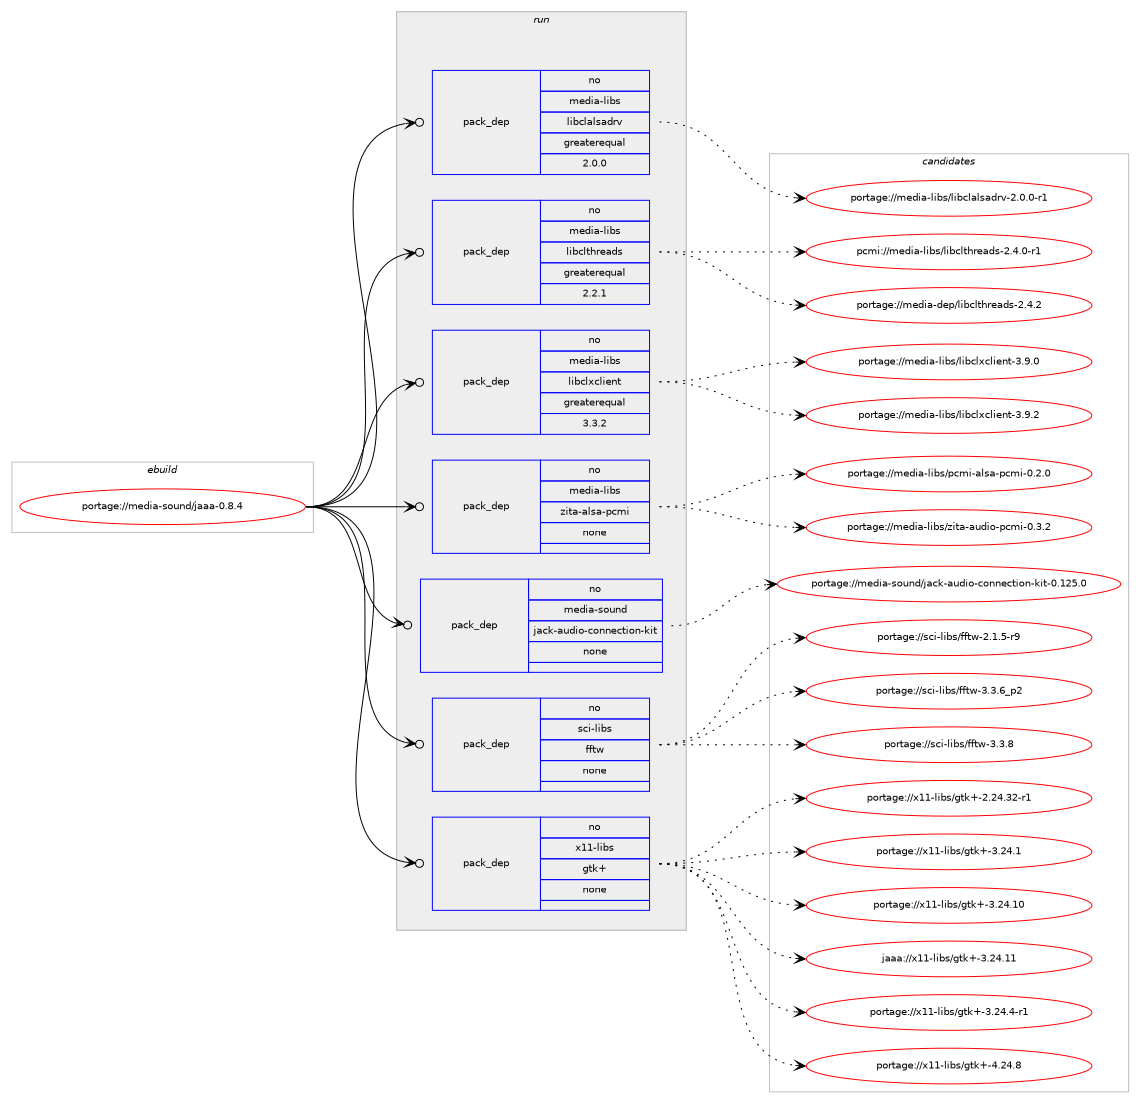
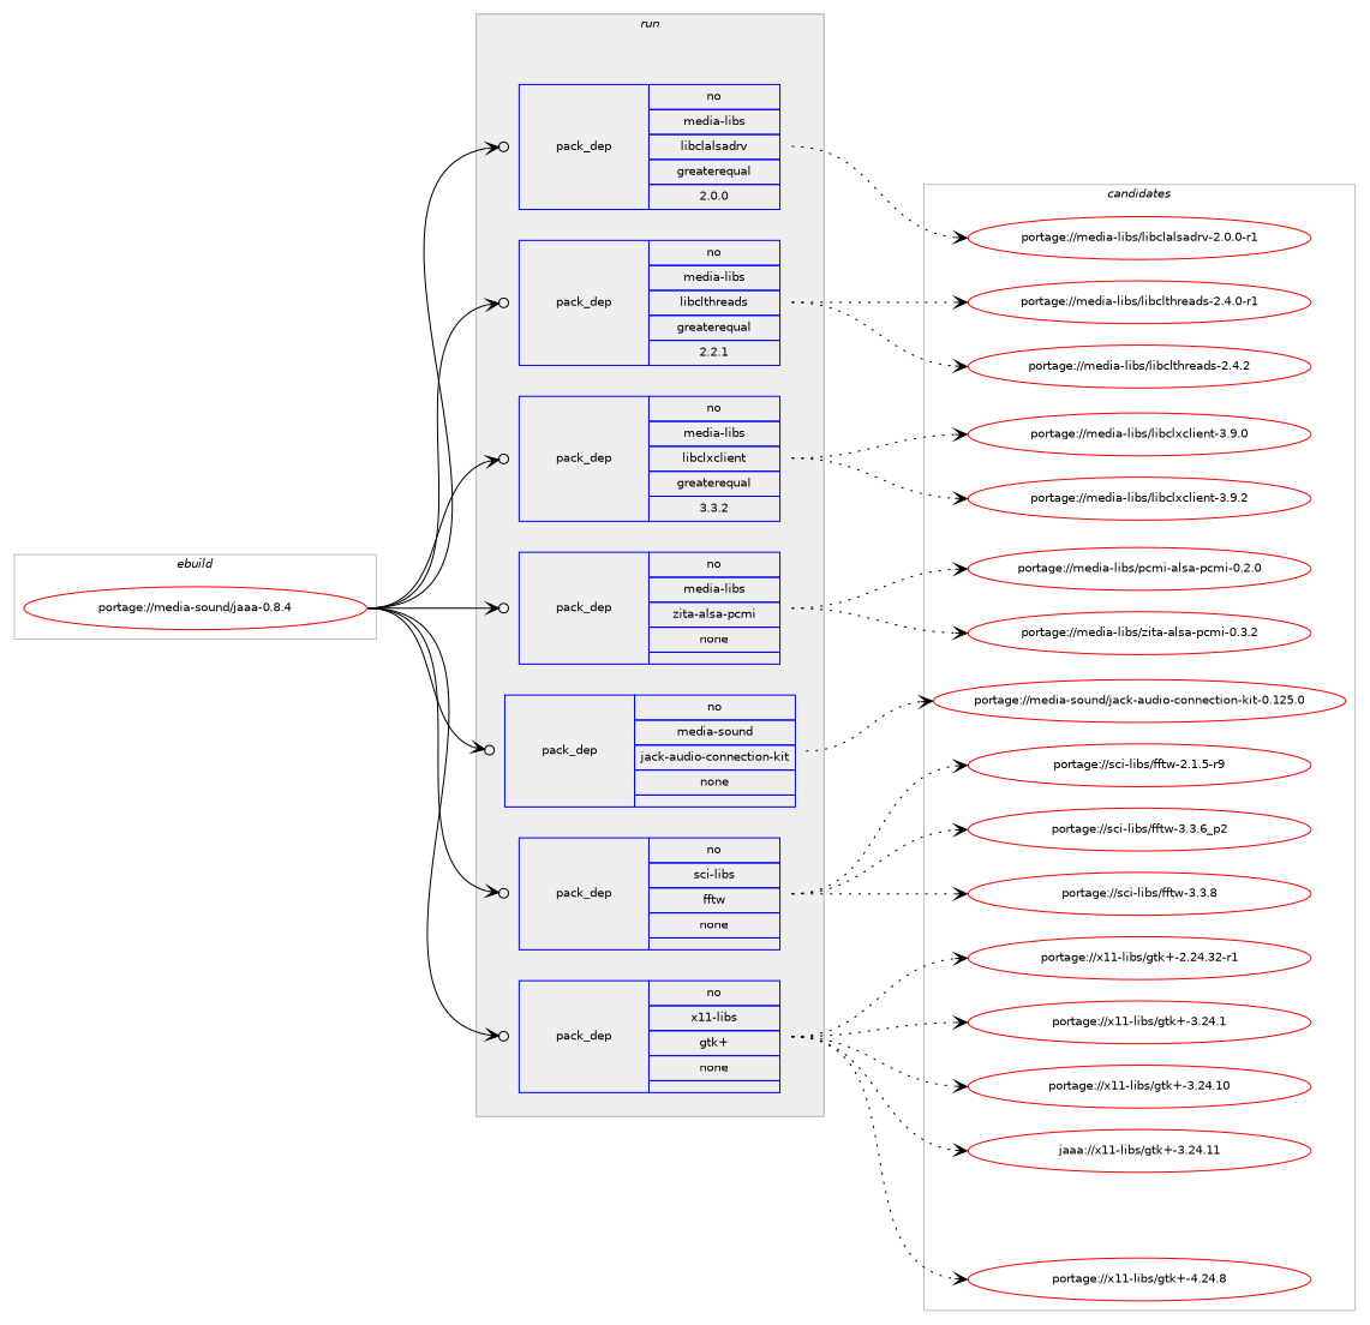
  digraph {
    compound=true
    concentrate=true
    fontname=Helvetica
    fontsize=10
    newrank=true
    rankdir=LR
    ranksep=1.5
    node [color=red fontname=Helvetica fontsize=10]
    edge [arrowhead=vee headport=w style=dotted tailport=e weight=100]
    n1 [label="portage://media-sound/jaaa-0.8.4" width=4]
    n2 [color=blue label=<<TABLE BORDER="0" CELLBORDER="1" CELLSPACING="0" CELLPADDING="4" WIDTH="220"><TR><TD ROWSPAN="6" CELLPADDING="30">pack_dep</TD></TR><TR><TD WIDTH="110">no</TD></TR><TR><TD>media-libs</TD></TR><TR><TD>libclalsadrv</TD></TR><TR><TD>greaterequal</TD></TR><TR><TD>2.0.0</TD></TR></TABLE>> shape=none]
    n3 [color=blue label=<<TABLE BORDER="0" CELLBORDER="1" CELLSPACING="0" CELLPADDING="4" WIDTH="220"><TR><TD ROWSPAN="6" CELLPADDING="30">pack_dep</TD></TR><TR><TD WIDTH="110">no</TD></TR><TR><TD>media-libs</TD></TR><TR><TD>libclthreads</TD></TR><TR><TD>greaterequal</TD></TR><TR><TD>2.2.1</TD></TR></TABLE>> shape=none]
    n4 [color=blue label=<<TABLE BORDER="0" CELLBORDER="1" CELLSPACING="0" CELLPADDING="4" WIDTH="220"><TR><TD ROWSPAN="6" CELLPADDING="30">pack_dep</TD></TR><TR><TD WIDTH="110">no</TD></TR><TR><TD>media-libs</TD></TR><TR><TD>libclxclient</TD></TR><TR><TD>greaterequal</TD></TR><TR><TD>3.3.2</TD></TR></TABLE>> shape=none]
    n5 [color=blue label=<<TABLE BORDER="0" CELLBORDER="1" CELLSPACING="0" CELLPADDING="4" WIDTH="220"><TR><TD ROWSPAN="6" CELLPADDING="30">pack_dep</TD></TR><TR><TD WIDTH="110">no</TD></TR><TR><TD>media-libs</TD></TR><TR><TD>zita-alsa-pcmi</TD></TR><TR><TD>none</TD></TR><TR><TD></TD></TR></TABLE>> shape=none]
    n6 [color=blue label=<<TABLE BORDER="0" CELLBORDER="1" CELLSPACING="0" CELLPADDING="4" WIDTH="220"><TR><TD ROWSPAN="6" CELLPADDING="30">pack_dep</TD></TR><TR><TD WIDTH="110">no</TD></TR><TR><TD>media-sound</TD></TR><TR><TD>jack-audio-connection-kit</TD></TR><TR><TD>none</TD></TR><TR><TD></TD></TR></TABLE>> shape=none]
    n7 [color=blue label=<<TABLE BORDER="0" CELLBORDER="1" CELLSPACING="0" CELLPADDING="4" WIDTH="220"><TR><TD ROWSPAN="6" CELLPADDING="30">pack_dep</TD></TR><TR><TD WIDTH="110">no</TD></TR><TR><TD>sci-libs</TD></TR><TR><TD>fftw</TD></TR><TR><TD>none</TD></TR><TR><TD></TD></TR></TABLE>> shape=none]
    n8 [color=blue label=<<TABLE BORDER="0" CELLBORDER="1" CELLSPACING="0" CELLPADDING="4" WIDTH="220"><TR><TD ROWSPAN="6" CELLPADDING="30">pack_dep</TD></TR><TR><TD WIDTH="110">no</TD></TR><TR><TD>x11-libs</TD></TR><TR><TD>gtk+</TD></TR><TR><TD>none</TD></TR><TR><TD></TD></TR></TABLE>> shape=none]
    n9 [label="portage://media-libs/libclalsadrv-2.0.0-r1" width=4]
-   n10 [label="pcmi://media-libs/libclthreads-2.4.0-r1" width=4]
-   n11 [label="portage://media-dep/libclthreads-2.4.2" width=4]
+   n10 [label="portage://media-libs/libclthreads-2.4.0-r1" width=4]
+   n11 [label="portage://media-libs/libclthreads-2.4.2" width=4]
    n12 [label="portage://media-libs/libclxclient-3.9.0" width=4]
    n13 [label="portage://media-libs/libclxclient-3.9.2" width=4]
    n14 [label="portage://media-libs/pcmi-alsa-pcmi-0.2.0" width=4]
-   n15 [label="portage://media-libs/zita-audio-pcmi-0.3.2" width=4]
+   n15 [label="portage://media-libs/zita-alsa-pcmi-0.3.2" width=4]
    n16 [label="portage://media-sound/jack-audio-connection-kit-0.125.0" width=4]
    n17 [label="portage://sci-libs/fftw-2.1.5-r9" width=4]
    n18 [label="portage://sci-libs/fftw-3.3.6_p2" width=4]
    n19 [label="portage://sci-libs/fftw-3.3.8" width=4]
    n20 [label="portage://x11-libs/gtk+-2.24.32-r1" width=4]
    n21 [label="portage://x11-libs/gtk+-3.24.1" width=4]
    n22 [label="portage://x11-libs/gtk+-3.24.10" width=4]
    n23 [label="jaaa://x11-libs/gtk+-3.24.11" width=4]
-   n24 [label="portage://x11-libs/gtk+-3.24.4-r1" width=4]
    n25 [label="portage://x11-libs/gtk+-4.24.8" width=4]
    subgraph cluster_1 {
      color=gray
      label=<<i>ebuild</i>>
      rank=same
      n1
    }
    subgraph cluster_2 {
      color=gray
      label=<<i>dependencies</i>>
      subgraph cluster_3 {
        color=gray
        fillcolor="#eeeeee"
        label=<<i>compile</i>>
        style=filled
      }
      subgraph cluster_4 {
        color=gray
        fillcolor="#eeeeee"
        label=<<i>compile and run</i>>
        style=filled
        subgraph sub_5 {
          color=gray
          fillcolor="#eeeeee"
          label=<<i>compile and run</i>>
          style=filled
          n2
        }
        subgraph sub_6 {
          color=gray
          fillcolor="#eeeeee"
          label=<<i>compile and run</i>>
          style=filled
          n3
        }
        subgraph sub_7 {
          color=gray
          fillcolor="#eeeeee"
          label=<<i>compile and run</i>>
          style=filled
          n4
        }
        subgraph sub_8 {
          color=gray
          fillcolor="#eeeeee"
          label=<<i>compile and run</i>>
          style=filled
          n5
        }
        subgraph sub_9 {
          color=gray
          fillcolor="#eeeeee"
          label=<<i>compile and run</i>>
          style=filled
          n6
        }
        subgraph sub_10 {
          color=gray
          fillcolor="#eeeeee"
          label=<<i>compile and run</i>>
          style=filled
          n7
        }
        subgraph sub_11 {
          color=gray
          fillcolor="#eeeeee"
          label=<<i>compile and run</i>>
          style=filled
          n8
        }
      }
      subgraph cluster_12 {
        color=gray
        fillcolor="#eeeeee"
        label=<<i>run</i>>
        style=filled
      }
    }
    subgraph cluster_13 {
      color=gray
      label=<<i>candidates</i>>
      rank=same
      subgraph sub_14 {
        color=black
        label=<<i>candidates</i>>
        nodesep=1
        rank=same
        n9
      }
      subgraph sub_15 {
        color=black
        label=<<i>candidates</i>>
        nodesep=1
        rank=same
        n10
        n11
      }
      subgraph sub_16 {
        color=black
        label=<<i>candidates</i>>
        nodesep=1
        rank=same
        n12
        n13
      }
      subgraph sub_17 {
        color=black
        label=<<i>candidates</i>>
        nodesep=1
        rank=same
        n14
        n15
      }
      subgraph sub_18 {
        color=black
        label=<<i>candidates</i>>
        nodesep=1
        rank=same
        n16
      }
      subgraph sub_19 {
        color=black
        label=<<i>candidates</i>>
        nodesep=1
        rank=same
        n17
        n18
        n19
      }
      subgraph sub_20 {
        color=black
        label=<<i>candidates</i>>
        nodesep=1
        rank=same
        n20
        n21
        n22
        n23
-       n24
        n25
      }
    }
    n1 -> n2 [arrowhead=odotvee style=solid weight=20]
    n1 -> n3 [arrowhead=odotvee style=solid weight=20]
    n1 -> n4 [arrowhead=odotvee style=solid weight=20]
    n1 -> n5 [arrowhead=odotvee style=solid weight=20]
    n1 -> n6 [arrowhead=odotvee style=solid weight=20]
    n1 -> n7 [arrowhead=odotvee style=solid weight=20]
    n1 -> n8 [arrowhead=odotvee style=solid weight=20]
    n2 -> n9
    n3 -> n10
    n3 -> n11
    n4 -> n12
    n4 -> n13
    n5 -> n14
    n5 -> n15
    n6 -> n16
    n7 -> n17
    n7 -> n18
    n7 -> n19
    n8 -> n20
    n8 -> n21
    n8 -> n22
    n8 -> n23
-   n8 -> n24
    n8 -> n25
  }
